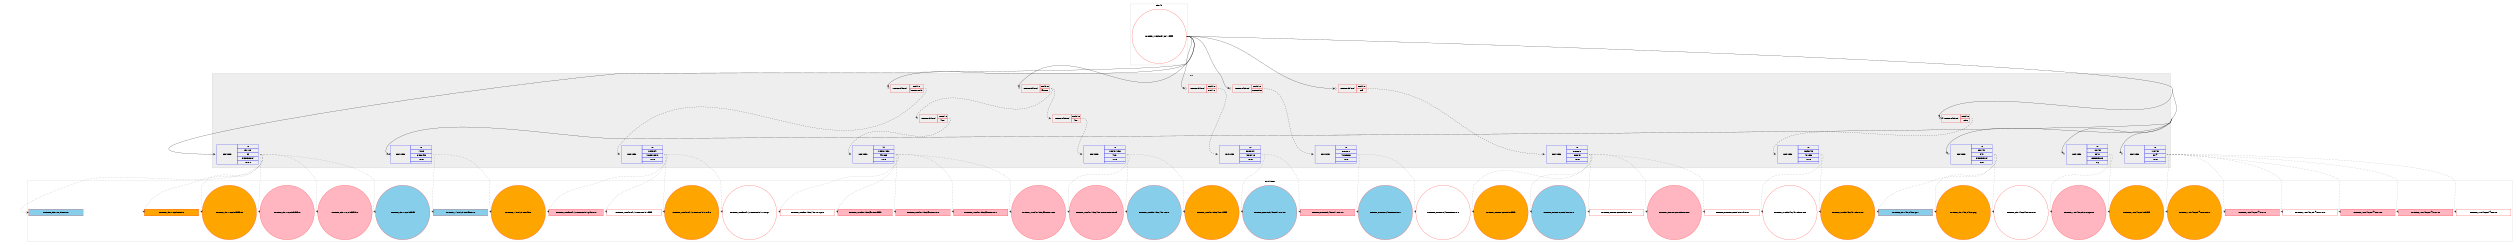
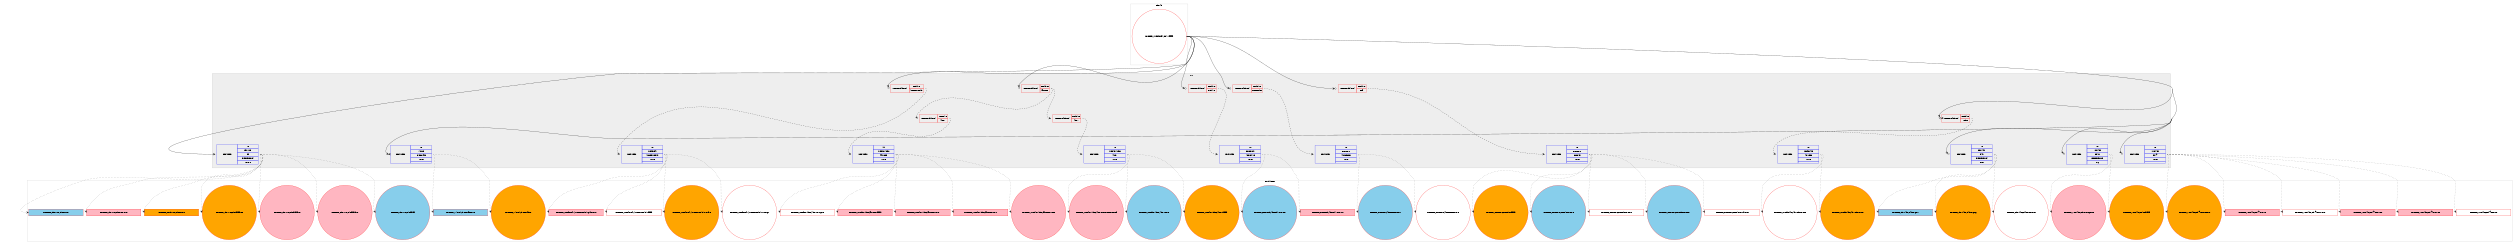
  digraph {
    compound=true
    concentrate=true
    fontname=Helvetica
    fontsize=10
    newrank=true
    rankdir=TB
    ranksep=1.5
    node [color=red fontname=Helvetica fontsize=10 shape=circle style=filled]
    edge [arrowhead=vee headport=w style=dotted tailport=e weight=100]
    n1 [fillcolor=white label="portage://media-gfx/pqiv-9999" width=4]
    n2 [color=blue label=<<TABLE BORDER="0" CELLBORDER="1" CELLSPACING="0" CELLPADDING="4" WIDTH="220"><TR><TD ROWSPAN="6" CELLPADDING="30">pack_dep</TD></TR><TR><TD WIDTH="110">no</TD></TR><TR><TD>dev-vcs</TD></TR><TR><TD>git</TD></TR><TR><TD>greaterequal</TD></TR><TR><TD>1.8.2.1</TD></TR></TABLE>> shape=none style=""]
    n3 [color=blue label=<<TABLE BORDER="0" CELLBORDER="1" CELLSPACING="0" CELLPADDING="4" WIDTH="220"><TR><TD ROWSPAN="6" CELLPADDING="30">pack_dep</TD></TR><TR><TD WIDTH="110">no</TD></TR><TR><TD>virtual</TD></TR><TR><TD>pkgconfig</TD></TR><TR><TD>none</TD></TR><TR><TD></TD></TR></TABLE>> shape=none style=""]
    n4 [color=blue label=<<TABLE BORDER="0" CELLBORDER="1" CELLSPACING="0" CELLPADDING="4" WIDTH="220"><TR><TD ROWSPAN="6" CELLPADDING="30">pack_dep</TD></TR><TR><TD WIDTH="110">no</TD></TR><TR><TD>app-arch</TD></TR><TR><TD>libarchive</TD></TR><TR><TD>none</TD></TR><TR><TD></TD></TR></TABLE>> shape=none style=""]
    n5 [label=<<TABLE BORDER="0" CELLBORDER="1" CELLSPACING="0" CELLPADDING="4"><TR><TD ROWSPAN="3" CELLPADDING="10">use_conditional</TD></TR><TR><TD>positive</TD></TR><TR><TD>archive</TD></TR></TABLE>> shape=none style=""]
    n6 [color=blue label=<<TABLE BORDER="0" CELLBORDER="1" CELLSPACING="0" CELLPADDING="4" WIDTH="220"><TR><TD ROWSPAN="6" CELLPADDING="30">pack_dep</TD></TR><TR><TD WIDTH="110">no</TD></TR><TR><TD>media-video</TD></TR><TR><TD>ffmpeg</TD></TR><TR><TD>none</TD></TR><TR><TD></TD></TR></TABLE>> shape=none style=""]
    n7 [label=<<TABLE BORDER="0" CELLBORDER="1" CELLSPACING="0" CELLPADDING="4"><TR><TD ROWSPAN="3" CELLPADDING="10">use_conditional</TD></TR><TR><TD>negative</TD></TR><TR><TD>libav</TD></TR></TABLE>> shape=none style=""]
    n8 [color=blue label=<<TABLE BORDER="0" CELLBORDER="1" CELLSPACING="0" CELLPADDING="4" WIDTH="220"><TR><TD ROWSPAN="6" CELLPADDING="30">pack_dep</TD></TR><TR><TD WIDTH="110">no</TD></TR><TR><TD>media-video</TD></TR><TR><TD>libav</TD></TR><TR><TD>none</TD></TR><TR><TD></TD></TR></TABLE>> shape=none style=""]
    n9 [label=<<TABLE BORDER="0" CELLBORDER="1" CELLSPACING="0" CELLPADDING="4"><TR><TD ROWSPAN="3" CELLPADDING="10">use_conditional</TD></TR><TR><TD>positive</TD></TR><TR><TD>libav</TD></TR></TABLE>> shape=none style=""]
    n10 [label=<<TABLE BORDER="0" CELLBORDER="1" CELLSPACING="0" CELLPADDING="4"><TR><TD ROWSPAN="3" CELLPADDING="10">use_conditional</TD></TR><TR><TD>positive</TD></TR><TR><TD>ffmpeg</TD></TR></TABLE>> shape=none style=""]
    n11 [color=blue label=<<TABLE BORDER="0" CELLBORDER="1" CELLSPACING="0" CELLPADDING="4" WIDTH="220"><TR><TD ROWSPAN="6" CELLPADDING="30">pack_dep</TD></TR><TR><TD WIDTH="110">no</TD></TR><TR><TD>media-gfx</TD></TR><TR><TD>imagemagick</TD></TR><TR><TD>none</TD></TR><TR><TD></TD></TR></TABLE>> shape=none style=""]
    n12 [label=<<TABLE BORDER="0" CELLBORDER="1" CELLSPACING="0" CELLPADDING="4"><TR><TD ROWSPAN="3" CELLPADDING="10">use_conditional</TD></TR><TR><TD>positive</TD></TR><TR><TD>imagemagick</TD></TR></TABLE>> shape=none style=""]
    n13 [color=blue label=<<TABLE BORDER="0" CELLBORDER="1" CELLSPACING="0" CELLPADDING="4" WIDTH="220"><TR><TD ROWSPAN="6" CELLPADDING="30">pack_dep</TD></TR><TR><TD WIDTH="110">no</TD></TR><TR><TD>app-text</TD></TR><TR><TD>poppler</TD></TR><TR><TD>none</TD></TR><TR><TD></TD></TR></TABLE>> shape=none style=""]
    n14 [label=<<TABLE BORDER="0" CELLBORDER="1" CELLSPACING="0" CELLPADDING="4"><TR><TD ROWSPAN="3" CELLPADDING="10">use_conditional</TD></TR><TR><TD>positive</TD></TR><TR><TD>pdf</TD></TR></TABLE>> shape=none style=""]
    n15 [color=blue label=<<TABLE BORDER="0" CELLBORDER="1" CELLSPACING="0" CELLPADDING="4" WIDTH="220"><TR><TD ROWSPAN="6" CELLPADDING="30">pack_dep</TD></TR><TR><TD WIDTH="110">no</TD></TR><TR><TD>app-text</TD></TR><TR><TD>libspectre</TD></TR><TR><TD>none</TD></TR><TR><TD></TD></TR></TABLE>> shape=none style=""]
    n16 [label=<<TABLE BORDER="0" CELLBORDER="1" CELLSPACING="0" CELLPADDING="4"><TR><TD ROWSPAN="3" CELLPADDING="10">use_conditional</TD></TR><TR><TD>positive</TD></TR><TR><TD>postscript</TD></TR></TABLE>> shape=none style=""]
    n17 [color=blue label=<<TABLE BORDER="0" CELLBORDER="1" CELLSPACING="0" CELLPADDING="4" WIDTH="220"><TR><TD ROWSPAN="6" CELLPADDING="30">pack_dep</TD></TR><TR><TD WIDTH="110">no</TD></TR><TR><TD>media-libs</TD></TR><TR><TD>libwebp</TD></TR><TR><TD>none</TD></TR><TR><TD></TD></TR></TABLE>> shape=none style=""]
    n18 [label=<<TABLE BORDER="0" CELLBORDER="1" CELLSPACING="0" CELLPADDING="4"><TR><TD ROWSPAN="3" CELLPADDING="10">use_conditional</TD></TR><TR><TD>positive</TD></TR><TR><TD>webp</TD></TR></TABLE>> shape=none style=""]
    n19 [color=blue label=<<TABLE BORDER="0" CELLBORDER="1" CELLSPACING="0" CELLPADDING="4" WIDTH="220"><TR><TD ROWSPAN="6" CELLPADDING="30">pack_dep</TD></TR><TR><TD WIDTH="110">no</TD></TR><TR><TD>dev-libs</TD></TR><TR><TD>glib</TD></TR><TR><TD>greaterequal</TD></TR><TR><TD>2.32</TD></TR></TABLE>> shape=none style=""]
    n20 [color=blue label=<<TABLE BORDER="0" CELLBORDER="1" CELLSPACING="0" CELLPADDING="4" WIDTH="220"><TR><TD ROWSPAN="6" CELLPADDING="30">pack_dep</TD></TR><TR><TD WIDTH="110">no</TD></TR><TR><TD>x11-libs</TD></TR><TR><TD>cairo</TD></TR><TR><TD>greaterequal</TD></TR><TR><TD>1.6</TD></TR></TABLE>> shape=none style=""]
    n21 [color=blue label=<<TABLE BORDER="0" CELLBORDER="1" CELLSPACING="0" CELLPADDING="4" WIDTH="220"><TR><TD ROWSPAN="6" CELLPADDING="30">pack_dep</TD></TR><TR><TD WIDTH="110">no</TD></TR><TR><TD>x11-libs</TD></TR><TR><TD>gtk+</TD></TR><TR><TD>none</TD></TR><TR><TD></TD></TR></TABLE>> shape=none style=""]
-   n22 [fillcolor=orange label="portage://dev-vcs/git-2.21.0" shape=box width=4]
+   n22 [fillcolor=orange label="portage://pack-vcs/git-2.21.0" shape=box width=4]
+   n23 [fillcolor=lightpink label="portage://dev-vcs/git-2.23.0-r1" shape=box width=4]
    n24 [fillcolor=skyblue label="portage://dev-vcs/git-2.24.0" shape=box width=4]
    n25 [fillcolor=skyblue label="portage://dev-vcs/git-9999" width=4]
    n26 [fillcolor=lightpink label="portage://dev-vcs/git-9999-r1" width=4]
    n27 [fillcolor=lightpink label="portage://dev-vcs/git-9999-r2" width=4]
    n28 [fillcolor=orange label="portage://dev-vcs/git-9999-r3" width=4]
    n29 [fillcolor=skyblue label="portage://virtual/pkgconfig-0-r1" shape=box width=4]
    n30 [fillcolor=orange label="portage://virtual/pkgconfig-1" width=4]
    n31 [fillcolor=skyblue label="portage://app-arch/libarchive-3.3.3" width=4]
    n32 [fillcolor=lightpink label="portage://app-arch/libarchive-3.4.0" shape=box width=4]
    n33 [fillcolor=white label="portage://media-video/libav-3.4.6-r1" shape=box width=4]
    n34 [fillcolor=lightpink label="portage://media-video/ffmpeg-4.1.3" width=4]
    n35 [fillcolor=lightpink label="portage://media-video/ffmpeg-4.1.4" shape=box width=4]
    n36 [fillcolor=lightpink label="portage://media-video/ffmpeg-4.2.1" shape=box width=4]
    n37 [fillcolor=lightpink label="portage://media-video/ffmpeg-9999" shape=box width=4]
    n38 [fillcolor=skyblue label="portage://media-video/libav-12.3" width=4]
    n39 [fillcolor=lightpink label="portage://media-video/libav-13_pre20171219" width=4]
    n40 [fillcolor=orange label="portage://media-video/libav-9999" width=4]
    n41 [fillcolor=lightpink label="portage://media-gfx/imagemagick-6.9.10.71" shape=box width=4]
    n42 [fillcolor=white label="portage://media-gfx/imagemagick-7.0.8.67" width=4]
    n43 [fillcolor=orange label="portage://media-gfx/imagemagick-7.0.9.2" width=4]
    n44 [fillcolor=white label="portage://media-gfx/imagemagick-9999" shape=box width=4]
    n45 [fillcolor=white label="portage://app-text/poppler-0.79.0-r1" shape=box width=4]
-   n46 [fillcolor=lightpink label="portage://app-text/poppler-0.80.0" width=4]
+   n46 [fillcolor=skyblue label="portage://app-text/poppler-0.80.0" width=4]
    n47 [fillcolor=white label="portage://app-text/poppler-0.81.0" shape=box width=4]
    n48 [fillcolor=skyblue label="portage://app-text/poppler-0.82.0" width=4]
    n49 [fillcolor=orange label="portage://app-text/poppler-9999" width=4]
    n50 [fillcolor=skyblue label="portage://app-text/libspectre-0.2.7" width=4]
    n51 [fillcolor=white label="portage://app-text/libspectre-0.2.8" width=4]
    n52 [fillcolor=orange label="portage://media-libs/libwebp-1.0.2" width=4]
    n53 [fillcolor=white label="portage://media-libs/libwebp-1.0.3" width=4]
    n54 [fillcolor=white label="portage://dev-libs/glib-2.58.3-r1" width=4]
    n55 [fillcolor=orange label="portage://dev-libs/glib-2.60.6" width=4]
    n56 [fillcolor=skyblue label="portage://dev-libs/glib-2.60.7" shape=box width=4]
    n57 [fillcolor=lightpink label="portage://x11-libs/cairo-1.16.0-r3" width=4]
    n58 [fillcolor=orange label="portage://x11-libs/cairo-9999" width=4]
    n59 [fillcolor=orange label="portage://x11-libs/gtk+-2.24.32-r1" width=4]
    n60 [fillcolor=white label="portage://x11-libs/gtk+-3.24.1" shape=box width=4]
    n61 [fillcolor=lightpink label="portage://x11-libs/gtk+-3.24.10" shape=box width=4]
    n62 [fillcolor=lightpink label="portage://x11-libs/gtk+-3.24.11" shape=box width=4]
    n63 [fillcolor=white label="portage://x11-libs/gtk+-3.24.4-r1" shape=box width=4]
    n64 [fillcolor=lightpink label="portage://x11-libs/gtk+-3.24.8" shape=box width=4]
    subgraph cluster_1 {
      color=gray
      label=<<i>dependencies</i>>
      subgraph cluster_2 {
        color=gray
        fillcolor="#eeeeee"
        label=<<i>compile</i>>
        style=filled
        subgraph sub_3 {
          color=gray
          fillcolor="#eeeeee"
          label=<<i>compile</i>>
          style=filled
          n2
        }
        subgraph sub_4 {
          color=gray
          fillcolor="#eeeeee"
          label=<<i>compile</i>>
          style=filled
          n3
        }
      }
      subgraph cluster_5 {
        color=gray
        fillcolor="#eeeeee"
        label=<<i>compile and run</i>>
        style=filled
        subgraph sub_6 {
          color=gray
          fillcolor="#eeeeee"
          label=<<i>compile and run</i>>
          style=filled
          n5
          subgraph sub_7 {
            color=gray
            fillcolor="#eeeeee"
            label=<<i>compile and run</i>>
            style=filled
            n4
          }
        }
        subgraph sub_8 {
          color=gray
          fillcolor="#eeeeee"
          label=<<i>compile and run</i>>
          style=filled
          n10
          subgraph sub_9 {
            color=gray
            fillcolor="#eeeeee"
            label=<<i>compile and run</i>>
            style=filled
            n7
            subgraph sub_10 {
              color=gray
              fillcolor="#eeeeee"
              label=<<i>compile and run</i>>
              style=filled
              n6
            }
          }
          subgraph sub_11 {
            color=gray
            fillcolor="#eeeeee"
            label=<<i>compile and run</i>>
            style=filled
            n9
            subgraph sub_12 {
              color=gray
              fillcolor="#eeeeee"
              label=<<i>compile and run</i>>
              style=filled
              n8
            }
          }
        }
        subgraph sub_13 {
          color=gray
          fillcolor="#eeeeee"
          label=<<i>compile and run</i>>
          style=filled
          n12
          subgraph sub_14 {
            color=gray
            fillcolor="#eeeeee"
            label=<<i>compile and run</i>>
            style=filled
            n11
          }
        }
        subgraph sub_15 {
          color=gray
          fillcolor="#eeeeee"
          label=<<i>compile and run</i>>
          style=filled
          n14
          subgraph sub_16 {
            color=gray
            fillcolor="#eeeeee"
            label=<<i>compile and run</i>>
            style=filled
            n13
          }
        }
        subgraph sub_17 {
          color=gray
          fillcolor="#eeeeee"
          label=<<i>compile and run</i>>
          style=filled
          n16
          subgraph sub_18 {
            color=gray
            fillcolor="#eeeeee"
            label=<<i>compile and run</i>>
            style=filled
            n15
          }
        }
        subgraph sub_19 {
          color=gray
          fillcolor="#eeeeee"
          label=<<i>compile and run</i>>
          style=filled
          n18
          subgraph sub_20 {
            color=gray
            fillcolor="#eeeeee"
            label=<<i>compile and run</i>>
            style=filled
            n17
          }
        }
        subgraph sub_21 {
          color=gray
          fillcolor="#eeeeee"
          label=<<i>compile and run</i>>
          style=filled
          n19
        }
        subgraph sub_22 {
          color=gray
          fillcolor="#eeeeee"
          label=<<i>compile and run</i>>
          style=filled
          n20
        }
        subgraph sub_23 {
          color=gray
          fillcolor="#eeeeee"
          label=<<i>compile and run</i>>
          style=filled
          n21
        }
      }
      subgraph cluster_24 {
        color=gray
        fillcolor="#eeeeee"
        label=<<i>run</i>>
        style=filled
      }
    }
    subgraph cluster_25 {
      color=gray
      label=<<i>ebuild</i>>
      rank=same
      n1
    }
    subgraph cluster_26 {
      color=gray
      label=<<i>candidates</i>>
      rank=same
      subgraph sub_27 {
        color=black
        label=<<i>candidates</i>>
        nodesep=1
        rank=same
        n22
+       n23
        n24
        n25
        n26
        n27
        n28
      }
      subgraph sub_28 {
        color=black
        label=<<i>candidates</i>>
        nodesep=1
        rank=same
        n29
        n30
      }
      subgraph sub_29 {
        color=black
        label=<<i>candidates</i>>
        nodesep=1
        rank=same
        n31
        n32
      }
      subgraph sub_30 {
        color=black
        label=<<i>candidates</i>>
        nodesep=1
        rank=same
        n33
        n34
        n35
        n36
        n37
      }
      subgraph sub_31 {
        color=black
        label=<<i>candidates</i>>
        nodesep=1
        rank=same
        n38
        n39
        n40
      }
      subgraph sub_32 {
        color=black
        label=<<i>candidates</i>>
        nodesep=1
        rank=same
        n41
        n42
        n43
        n44
      }
      subgraph sub_33 {
        color=black
        label=<<i>candidates</i>>
        nodesep=1
        rank=same
        n45
        n46
        n47
        n48
        n49
      }
      subgraph sub_34 {
        color=black
        label=<<i>candidates</i>>
        nodesep=1
        rank=same
        n50
        n51
      }
      subgraph sub_35 {
        color=black
        label=<<i>candidates</i>>
        nodesep=1
        rank=same
        n52
        n53
      }
      subgraph sub_36 {
        color=black
        label=<<i>candidates</i>>
        nodesep=1
        rank=same
        n54
        n55
        n56
      }
      subgraph sub_37 {
        color=black
        label=<<i>candidates</i>>
        nodesep=1
        rank=same
        n57
        n58
      }
      subgraph sub_38 {
        color=black
        label=<<i>candidates</i>>
        nodesep=1
        rank=same
        n59
        n60
        n61
        n62
        n63
        n64
      }
    }
    n1 -> n2 [style=solid weight=20]
    n1 -> n3 [style=solid weight=20]
    n1 -> n5 [arrowhead=odotvee style=solid weight=20]
    n1 -> n10 [arrowhead=odotvee style=solid weight=20]
    n1 -> n12 [arrowhead=odotvee style=solid weight=20]
    n1 -> n14 [arrowhead=odotvee style=solid weight=20]
    n1 -> n16 [arrowhead=odotvee style=solid weight=20]
    n1 -> n18 [arrowhead=odotvee style=solid weight=20]
    n1 -> n19 [arrowhead=odotvee style=solid weight=20]
    n1 -> n20 [arrowhead=odotvee style=solid weight=20]
    n1 -> n21 [arrowhead=odotvee style=solid weight=20]
    n2 -> n22
+   n2 -> n23
    n2 -> n24
    n2 -> n25
    n2 -> n26
    n2 -> n27
    n2 -> n28
    n3 -> n29
    n3 -> n30
    n4 -> n31
    n4 -> n32
    n5 -> n4 [style=dashed weight=20]
    n6 -> n33
    n6 -> n34
    n6 -> n35
    n6 -> n36
    n6 -> n37
    n7 -> n6 [style=dashed weight=20]
    n8 -> n38
    n8 -> n39
    n8 -> n40
    n9 -> n8 [style=dashed weight=20]
    n10 -> n7 [style=dashed weight=20]
    n10 -> n9 [style=dashed weight=20]
    n11 -> n41
    n11 -> n42
    n11 -> n43
    n11 -> n44
    n12 -> n11 [style=dashed weight=20]
    n13 -> n45
    n13 -> n46
    n13 -> n47
    n13 -> n48
    n13 -> n49
    n14 -> n13 [style=dashed weight=20]
    n15 -> n50
    n15 -> n51
    n16 -> n15 [style=dashed weight=20]
    n17 -> n52
    n17 -> n53
    n18 -> n17 [style=dashed weight=20]
    n19 -> n54
    n19 -> n55
    n19 -> n56
    n20 -> n57
    n20 -> n58
    n21 -> n59
    n21 -> n60
    n21 -> n61
    n21 -> n62
    n21 -> n63
    n21 -> n64
  }
